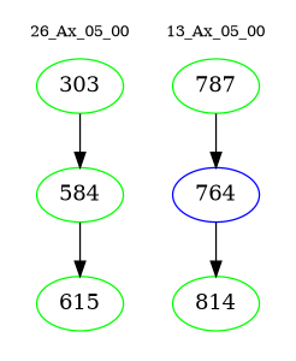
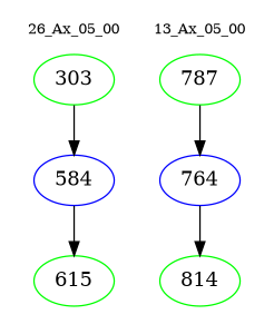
  digraph {
    node [color=green]
    edge [color=black]
    n1 [label=303]
-   n2 [label=584]
+   n2 [color=blue label=584]
    n3 [label=615]
    n4 [label=787]
    n5 [color=blue label=764]
    n6 [label=814]
    subgraph cluster_1 {
      color=white
      fontsize=10
      label="26_Ax_05_00"
      n1
      n2
      n3
    }
    subgraph cluster_2 {
      color=white
      fontsize=10
      label="13_Ax_05_00"
      n4
      n5
      n6
    }
    n1 -> n2
    n2 -> n3
    n4 -> n5
    n5 -> n6
  }
